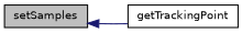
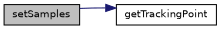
  digraph {
    rankdir=LR
    node [color=black fontname=Helvetica fontsize=10 shape=record]
    n1 [fillcolor=grey75 fontcolor=black height=0.2 label=setSamples style=filled width=0.4]
    n2 [height=0.2 label=getTrackingPoint width=0.4]
-   n1 -> n2 [color=midnightblue dir=back fontname=Helvetica fontsize=10 labelfontname=Helvetica labelfontsize=10 style=solid]
+   n2 -> n1 [color=midnightblue dir=back fontname=Helvetica fontsize=10 labelfontname=Helvetica labelfontsize=10 style=solid]
  }
